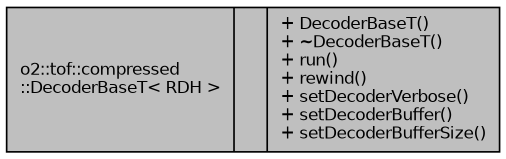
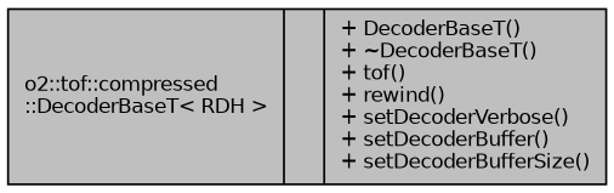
  digraph {
    rankdir=LR
-   n1 [color=black fillcolor=grey75 fontcolor=black fontname=Helvetica fontsize=10 height=0.2 label="{o2::tof::compressed\l::DecoderBaseT\< RDH \>\n||+ DecoderBaseT()\l+ ~DecoderBaseT()\l+ run()\l+ rewind()\l+ setDecoderVerbose()\l+ setDecoderBuffer()\l+ setDecoderBufferSize()\l}" shape=record style=filled width=0.4]
+   n1 [color=black fillcolor=grey75 fontcolor=black fontname=Helvetica fontsize=10 height=0.2 label="{o2::tof::compressed\l::DecoderBaseT\< RDH \>\n||+ DecoderBaseT()\l+ ~DecoderBaseT()\l+ tof()\l+ rewind()\l+ setDecoderVerbose()\l+ setDecoderBuffer()\l+ setDecoderBufferSize()\l}" shape=record style=filled width=0.4]
  }
